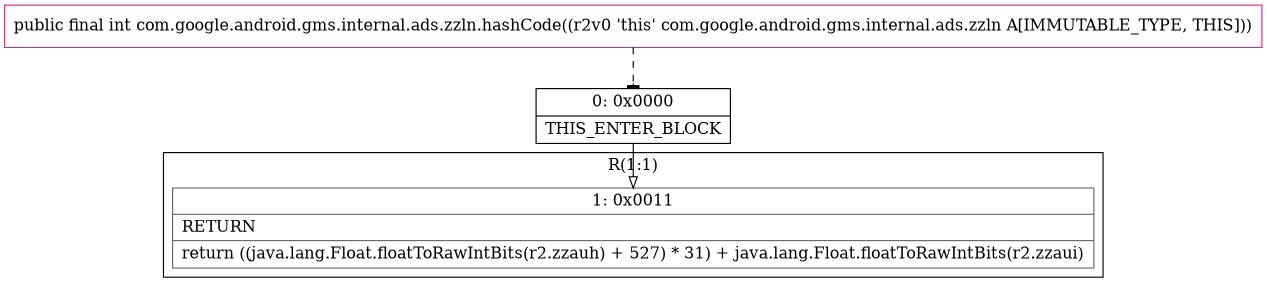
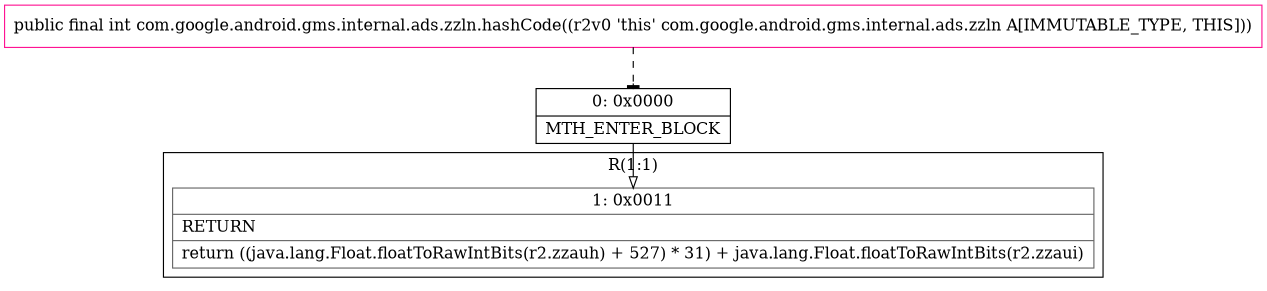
  digraph {
    node [shape=record]
    n1 [color=gray40 label="{1\:\ 0x0011|RETURN\l|return ((java.lang.Float.floatToRawIntBits(r2.zzauh) + 527) * 31) + java.lang.Float.floatToRawIntBits(r2.zzaui)\l}"]
-   n2 [color=black label="{0\:\ 0x0000|THIS_ENTER_BLOCK\l}"]
+   n2 [color=black label="{0\:\ 0x0000|MTH_ENTER_BLOCK\l}"]
    n3 [label="{public final int com.google.android.gms.internal.ads.zzln.hashCode((r2v0 'this' com.google.android.gms.internal.ads.zzln A[IMMUTABLE_TYPE, THIS])) }" color=deeppink]
    subgraph cluster_1 {
      label="R(1:1)"
      n1
    }
    n2 -> n1 [style=solid arrowhead=onormal]
    n3 -> n2 [style=dashed arrowhead=tee]
  }
